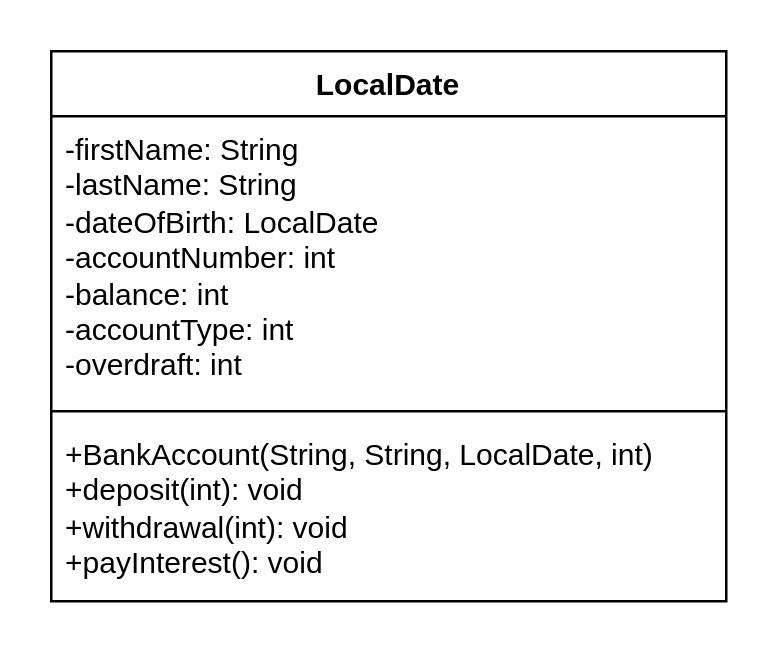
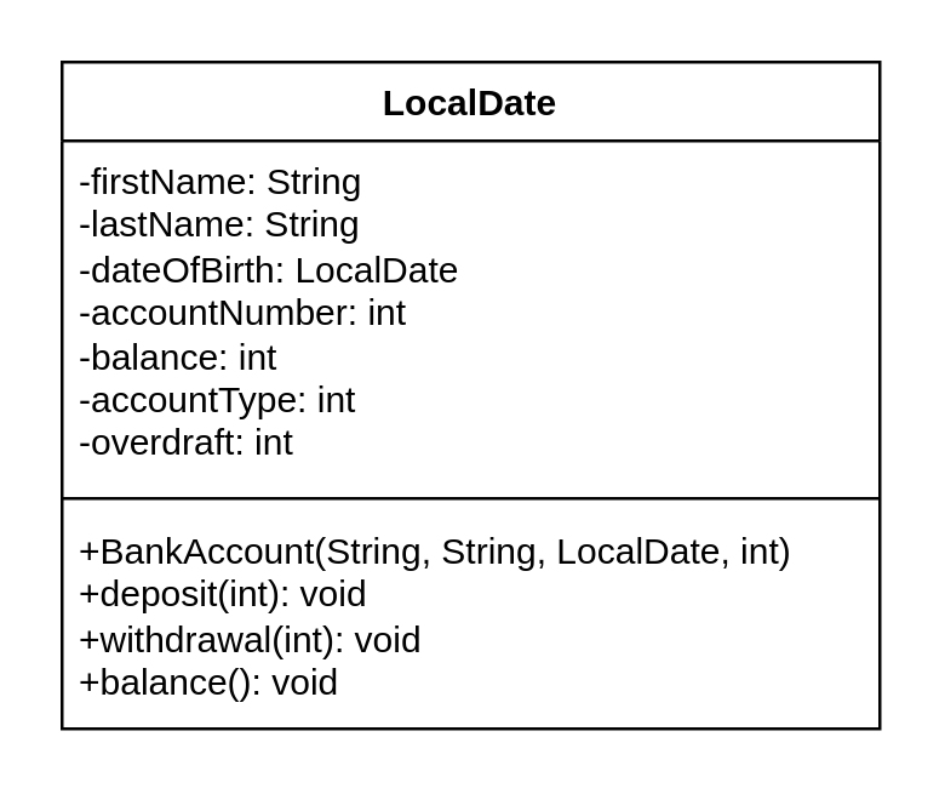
  <mxCell id="0" />
  <mxCell id="1" parent="0" />
  <mxCell id="2" value="LocalDate" style="swimlane;fontStyle=1;align=center;verticalAlign=top;childLayout=stackLayout;horizontal=1;startSize=26;horizontalStack=0;resizeParent=1;resizeParentMax=0;resizeLast=0;collapsible=1;marginBottom=0;whiteSpace=wrap;html=1;" vertex="1" parent="1"><mxGeometry x="20" y="20" width="270" height="220" as="geometry" /></mxCell>
  <mxCell id="3" value="-firstName: String&lt;br&gt;-lastName: String&lt;br&gt;-dateOfBirth: LocalDate&lt;br&gt;-accountNumber: int&lt;br&gt;-balance: int&lt;br&gt;-accountType: int&lt;br&gt;-overdraft: int" style="text;strokeColor=none;fillColor=none;align=left;verticalAlign=top;spacingLeft=4;spacingRight=4;overflow=hidden;rotatable=0;points=[[0,0.5],[1,0.5]];portConstraint=eastwest;whiteSpace=wrap;html=1;" vertex="1" parent="2"><mxGeometry y="26" width="270" height="114" as="geometry" /></mxCell>
  <mxCell id="4" value="" style="line;strokeWidth=1;fillColor=none;align=left;verticalAlign=middle;spacingTop=-1;spacingLeft=3;spacingRight=3;rotatable=0;labelPosition=right;points=[];portConstraint=eastwest;strokeColor=inherit;" vertex="1" parent="2"><mxGeometry y="140" width="270" height="8" as="geometry" /></mxCell>
- <mxCell id="5" value="+BankAccount(String, String, LocalDate, int)&lt;br&gt;+deposit(int): void&lt;br&gt;+withdrawal(int): void&lt;br&gt;+payInterest(): void" style="text;strokeColor=none;fillColor=none;align=left;verticalAlign=top;spacingLeft=4;spacingRight=4;overflow=hidden;rotatable=0;points=[[0,0.5],[1,0.5]];portConstraint=eastwest;whiteSpace=wrap;html=1;" vertex="1" parent="2"><mxGeometry y="148" width="270" height="72" as="geometry" /></mxCell>
+ <mxCell id="5" value="+BankAccount(String, String, LocalDate, int)&lt;br&gt;+deposit(int): void&lt;br&gt;+withdrawal(int): void&lt;br&gt;+balance(): void" style="text;strokeColor=none;fillColor=none;align=left;verticalAlign=top;spacingLeft=4;spacingRight=4;overflow=hidden;rotatable=0;points=[[0,0.5],[1,0.5]];portConstraint=eastwest;whiteSpace=wrap;html=1;" vertex="1" parent="2"><mxGeometry y="148" width="270" height="72" as="geometry" /></mxCell>
